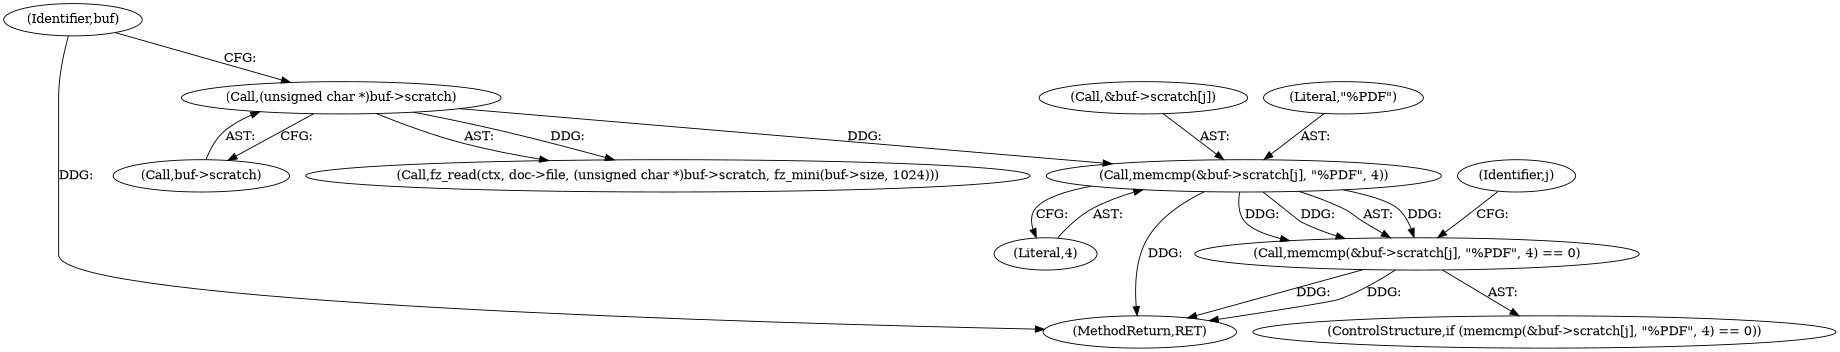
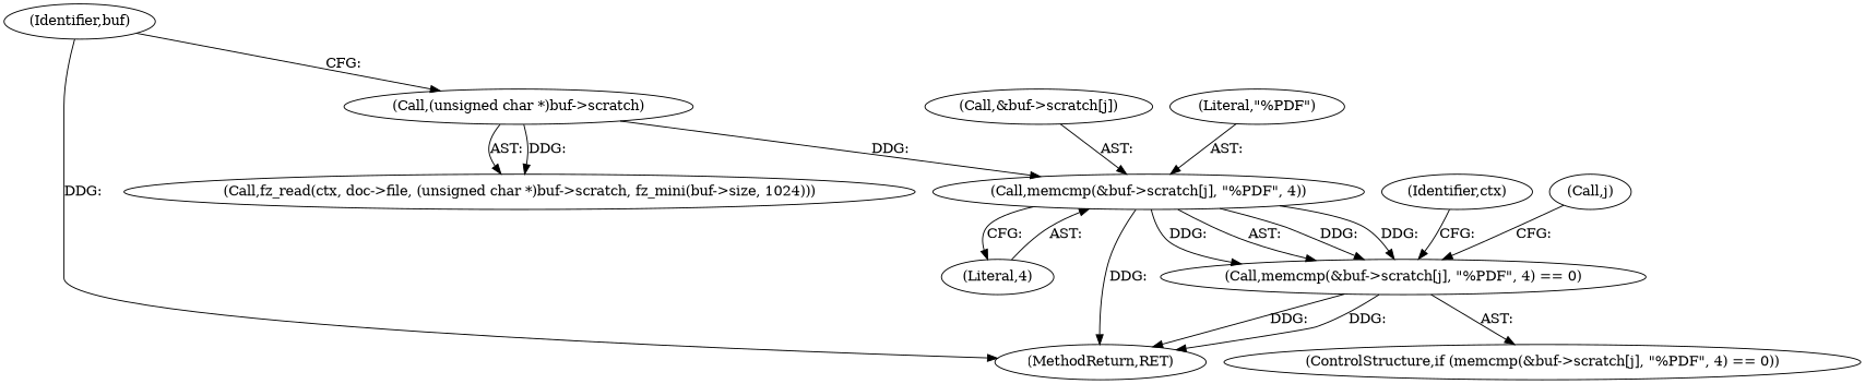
  digraph {
    n1 [label="(Call,memcmp(&buf->scratch[j], \"%PDF\", 4))"]
    n2 [label="(Call,memcmp(&buf->scratch[j], \"%PDF\", 4) == 0)"]
    n3 [label="(Literal,4)"]
    n4 [label="(MethodReturn,RET)"]
    n5 [label="(ControlStructure,if (memcmp(&buf->scratch[j], \"%PDF\", 4) == 0))"]
    n6 [label="(Call,(unsigned char *)buf->scratch)"]
    n7 [label="(Call,fz_read(ctx, doc->file, (unsigned char *)buf->scratch, fz_mini(buf->size, 1024)))"]
-   n8 [label="(Call,buf->scratch)"]
    n9 [label="(Call,&buf->scratch[j])"]
    n10 [label="(Identifier,buf)"]
-   n12 [label="(Identifier,j)"]
+   n11 [label="(Identifier,ctx)"]
+   n12 [label="(Call,j)"]
    n13 [label="(Literal,\"%PDF\")"]
    n1 -> n2 [label="AST: "]
    n1 -> n2 [label="DDG: "]
    n1 -> n2 [label="DDG: "]
    n1 -> n2 [label="DDG: "]
    n1 -> n3 [label="CFG: "]
    n1 -> n4 [label="DDG: "]
    n2 -> n4 [label="DDG: "]
    n2 -> n4 [label="DDG: "]
    n2 -> n5 [label="AST: "]
    n3 -> n1 [label="AST: "]
    n6 -> n1 [label="DDG: "]
    n6 -> n7 [label="AST: "]
    n6 -> n7 [label="DDG: "]
-   n6 -> n8 [label="CFG: "]
-   n8 -> n6 [label="AST: "]
    n9 -> n1 [label="AST: "]
    n10 -> n4 [label="DDG: "]
    n10 -> n6 [label="CFG: "]
+   n11 -> n2 [label="CFG: "]
    n12 -> n2 [label="CFG: "]
    n13 -> n1 [label="AST: "]
  }
